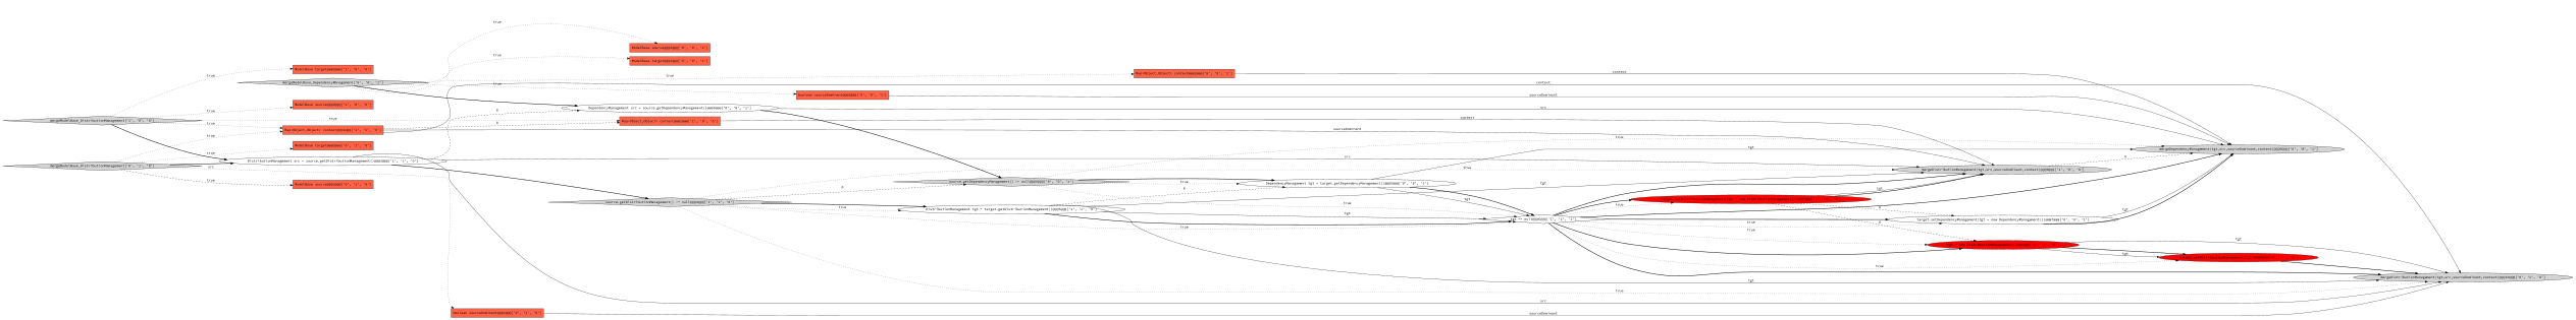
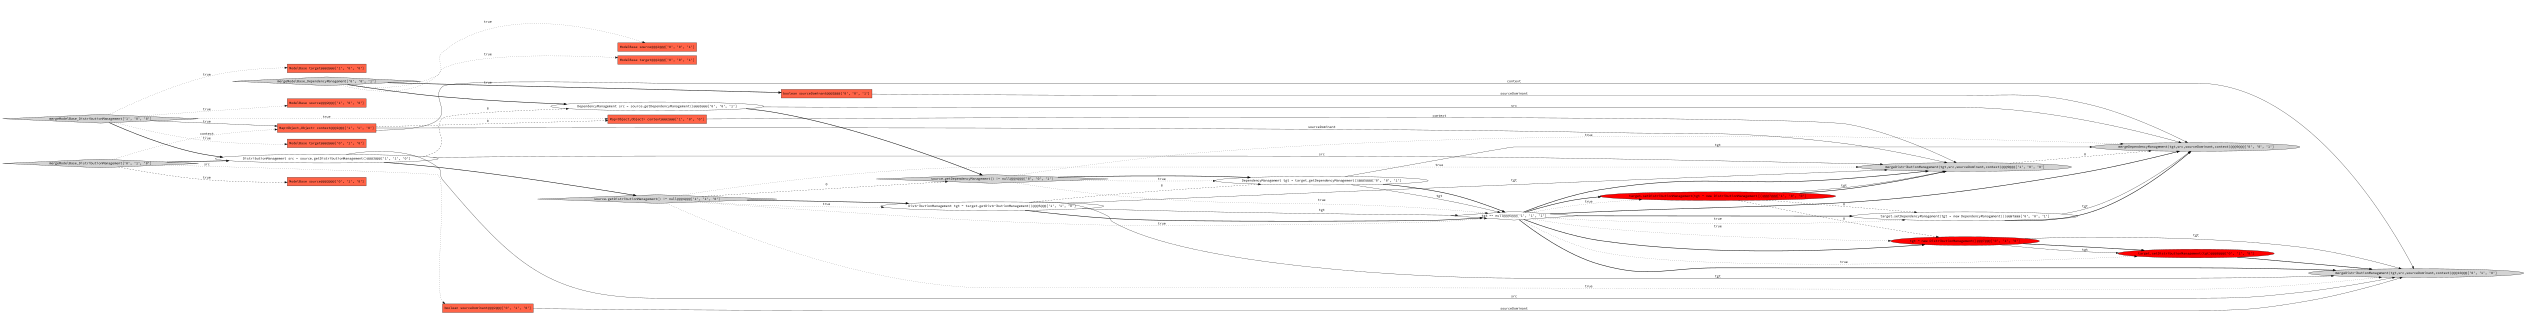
  digraph {
    fontname="Source Code Pro"
    rankdir=LR
    node [fillcolor=tomato fontname="Source Code Pro" shape=box style=filled]
    edge [fontname="Source Code Pro" style=dotted]
    n1 [label="ModelBase target@@@2@@@['0', '0', '1']"]
    n2 [label="ModelBase target@@@2@@@['1', '0', '0']"]
    n3 [fillcolor=lightgray label="mergeModelBase_DistributionManagement['1', '0', '0']" shape=diamond]
    n4 [label="Map<Object,Object> context@@@2@@@['1', '0', '0']"]
    n5 [fillcolor=white label="DistributionManagement src = source.getDistributionManagement()@@@3@@@['1', '1', '0']" shape=ellipse]
    n6 [label="Map<Object,Object> context@@@2@@@['1', '1', '0']"]
    n7 [label="ModelBase source@@@2@@@['1', '0', '0']"]
    n8 [fillcolor=lightgray label="mergeDistributionManagement(tgt,src,sourceDominant,context)@@@9@@@['1', '0', '0']" shape=ellipse]
    n9 [fillcolor=white label="DependencyManagement src = source.getDependencyManagement()@@@3@@@['0', '0', '1']" shape=ellipse]
    n10 [fillcolor=lightgray label="mergeDistributionManagement(tgt,src,sourceDominant,context)@@@10@@@['0', '1', '0']" shape=ellipse]
    n11 [fillcolor=lightgray label="source.getDistributionManagement() != null@@@4@@@['1', '1', '0']" shape=diamond]
    n12 [label="ModelBase target@@@2@@@['0', '1', '0']"]
    n13 [fillcolor=lightgray label="mergeDependencyManagement(tgt,src,sourceDominant,context)@@@9@@@['0', '0', '1']" shape=ellipse]
    n14 [fillcolor=lightgray label="mergeModelBase_DependencyManagement['0', '0', '1']" shape=diamond]
    n15 [label="ModelBase source@@@2@@@['0', '0', '1']"]
    n16 [label="boolean sourceDominant@@@2@@@['0', '0', '1']"]
-   n17 [label="Map<Object,Object> context@@@2@@@['0', '0', '1']"]
    n18 [fillcolor=lightgray label="source.getDependencyManagement() != null@@@4@@@['0', '0', '1']" shape=diamond]
    n19 [fillcolor=white label="DistributionManagement tgt = target.getDistributionManagement()@@@5@@@['1', '1', '0']" shape=ellipse]
    n20 [fillcolor=white label="tgt == null@@@6@@@['1', '1', '1']" shape=diamond]
    n21 [fillcolor=white label="DependencyManagement tgt = target.getDependencyManagement()@@@5@@@['0', '0', '1']" shape=ellipse]
    n22 [fillcolor=white label="target.setDependencyManagement(tgt = new DependencyManagement())@@@7@@@['0', '0', '1']" shape=ellipse]
    n23 [fillcolor=red label="target.setDistributionManagement(tgt = new DistributionManagement())@@@7@@@['1', '0', '0']" shape=ellipse]
    n24 [fillcolor=red label="tgt = new DistributionManagement()@@@7@@@['0', '1', '0']" shape=ellipse]
    n25 [fillcolor=red label="target.setDistributionManagement(tgt)@@@8@@@['0', '1', '0']" shape=ellipse]
    n26 [fillcolor=lightgray label="mergeModelBase_DistributionManagement['0', '1', '0']" shape=diamond]
    n27 [label="ModelBase source@@@2@@@['0', '1', '0']"]
    n28 [label="boolean sourceDominant@@@2@@@['0', '1', '0']"]
    n3 -> n2 [label=true]
    n3 -> n4 [label=true]
    n3 -> n5 [style=bold]
-   n3 -> n6 [label=true]
+   n3 -> n6 [label=true style=solid]
    n3 -> n7 [label=true]
    n4 -> n8 [label=context style=solid]
    n5 -> n8 [label=src style=solid]
    n5 -> n9 [label=0 style=dashed]
    n5 -> n10 [label=src style=solid]
    n5 -> n11 [style=bold]
    n6 -> n4 [label=0 style=dashed]
    n6 -> n8 [label=sourceDominant style=solid]
    n6 -> n10 [label=context style=solid]
    n8 -> n13 [label=0 style=dashed]
    n9 -> n13 [label=src style=solid]
    n9 -> n18 [style=bold]
    n11 -> n8 [label=true]
    n11 -> n10 [label=true]
    n11 -> n18 [label=0 style=dashed]
    n11 -> n19 [label=true]
    n11 -> n19 [style=bold]
    n11 -> n20 [label=true]
    n14 -> n1 [label=true]
    n14 -> n9 [style=bold]
    n14 -> n15 [label=true]
-   n14 -> n16 [label=true]
-   n14 -> n17 [label=true]
+   n14 -> n16 [label=true style=bold]
    n16 -> n13 [label=sourceDominant style=solid]
-   n17 -> n13 [label=context style=solid]
    n18 -> n13 [label=true]
    n18 -> n20 [label=true]
    n18 -> n21 [style=bold]
    n18 -> n21 [label=true]
    n19 -> n8 [label=tgt style=solid]
    n19 -> n10 [label=tgt style=solid]
    n19 -> n20 [style=bold]
    n19 -> n20 [label=tgt style=solid]
    n19 -> n21 [label=0 style=dashed]
    n20 -> n8 [style=bold]
    n20 -> n10 [style=bold]
    n20 -> n13 [style=bold]
    n20 -> n22 [style=bold]
    n20 -> n22 [label=true]
    n20 -> n23 [label=true]
    n20 -> n23 [style=bold]
    n20 -> n24 [label=true]
    n20 -> n24 [style=bold]
    n20 -> n25 [label=true]
    n21 -> n13 [label=tgt style=solid]
    n21 -> n20 [label=tgt style=solid]
    n21 -> n20 [style=bold]
    n22 -> n13 [style=bold]
    n22 -> n13 [label=tgt style=solid]
    n23 -> n8 [label=tgt style=solid]
    n23 -> n8 [style=bold]
    n23 -> n22 [label=0 style=dashed]
    n23 -> n24 [label=0 style=dashed]
    n24 -> n10 [label=tgt style=solid]
    n24 -> n25 [style=bold]
    n24 -> n25 [label=tgt style=solid]
    n25 -> n10 [style=bold]
    n26 -> n5 [style=bold]
-   n26 -> n6 [label=true]
-   n26 -> n12 [label=true]
+   n26 -> n6 [label=context]
+   n3 -> n12 [label=true]
    n26 -> n27 [label=true style=dashed]
    n26 -> n28 [label=src]
    n28 -> n10 [label=sourceDominant style=solid]
  }
